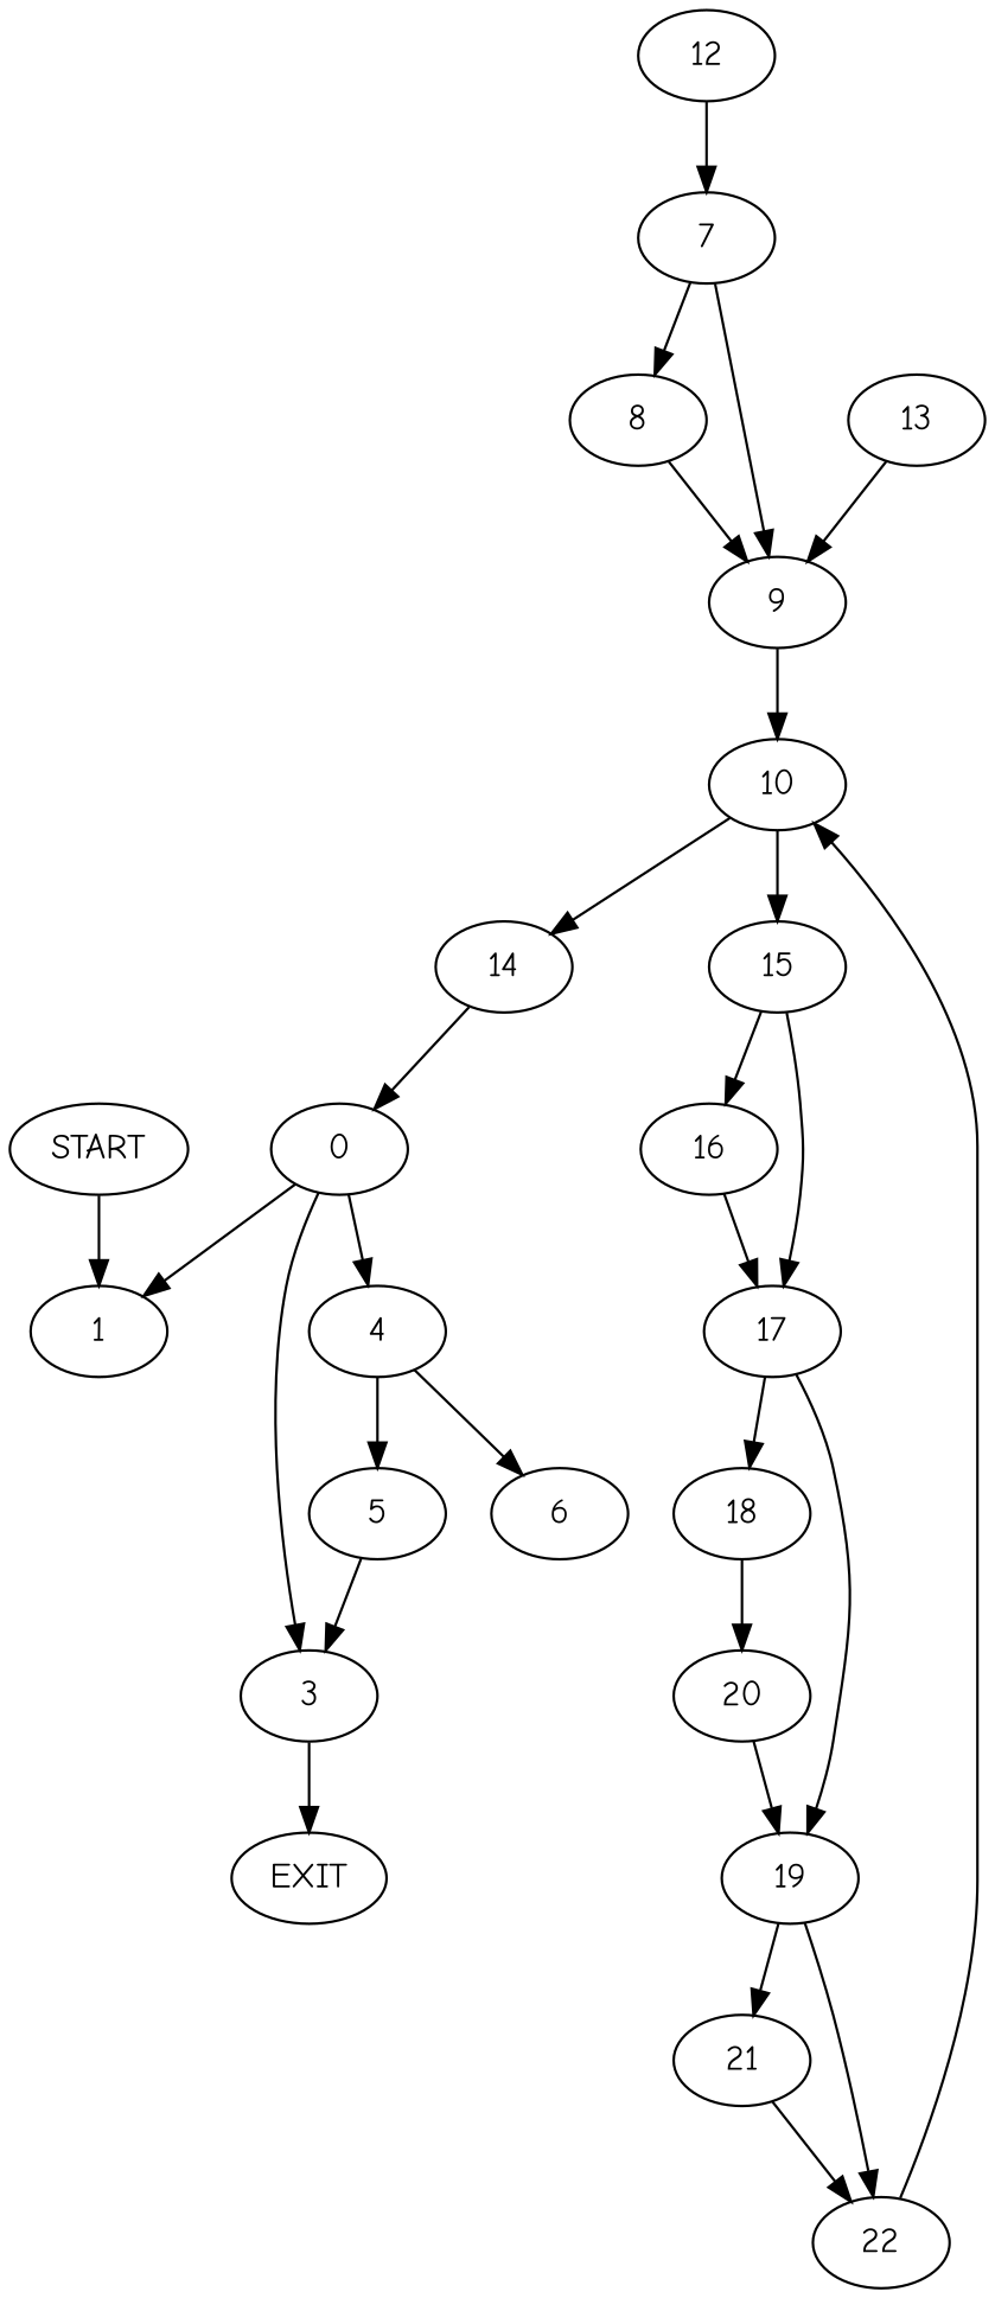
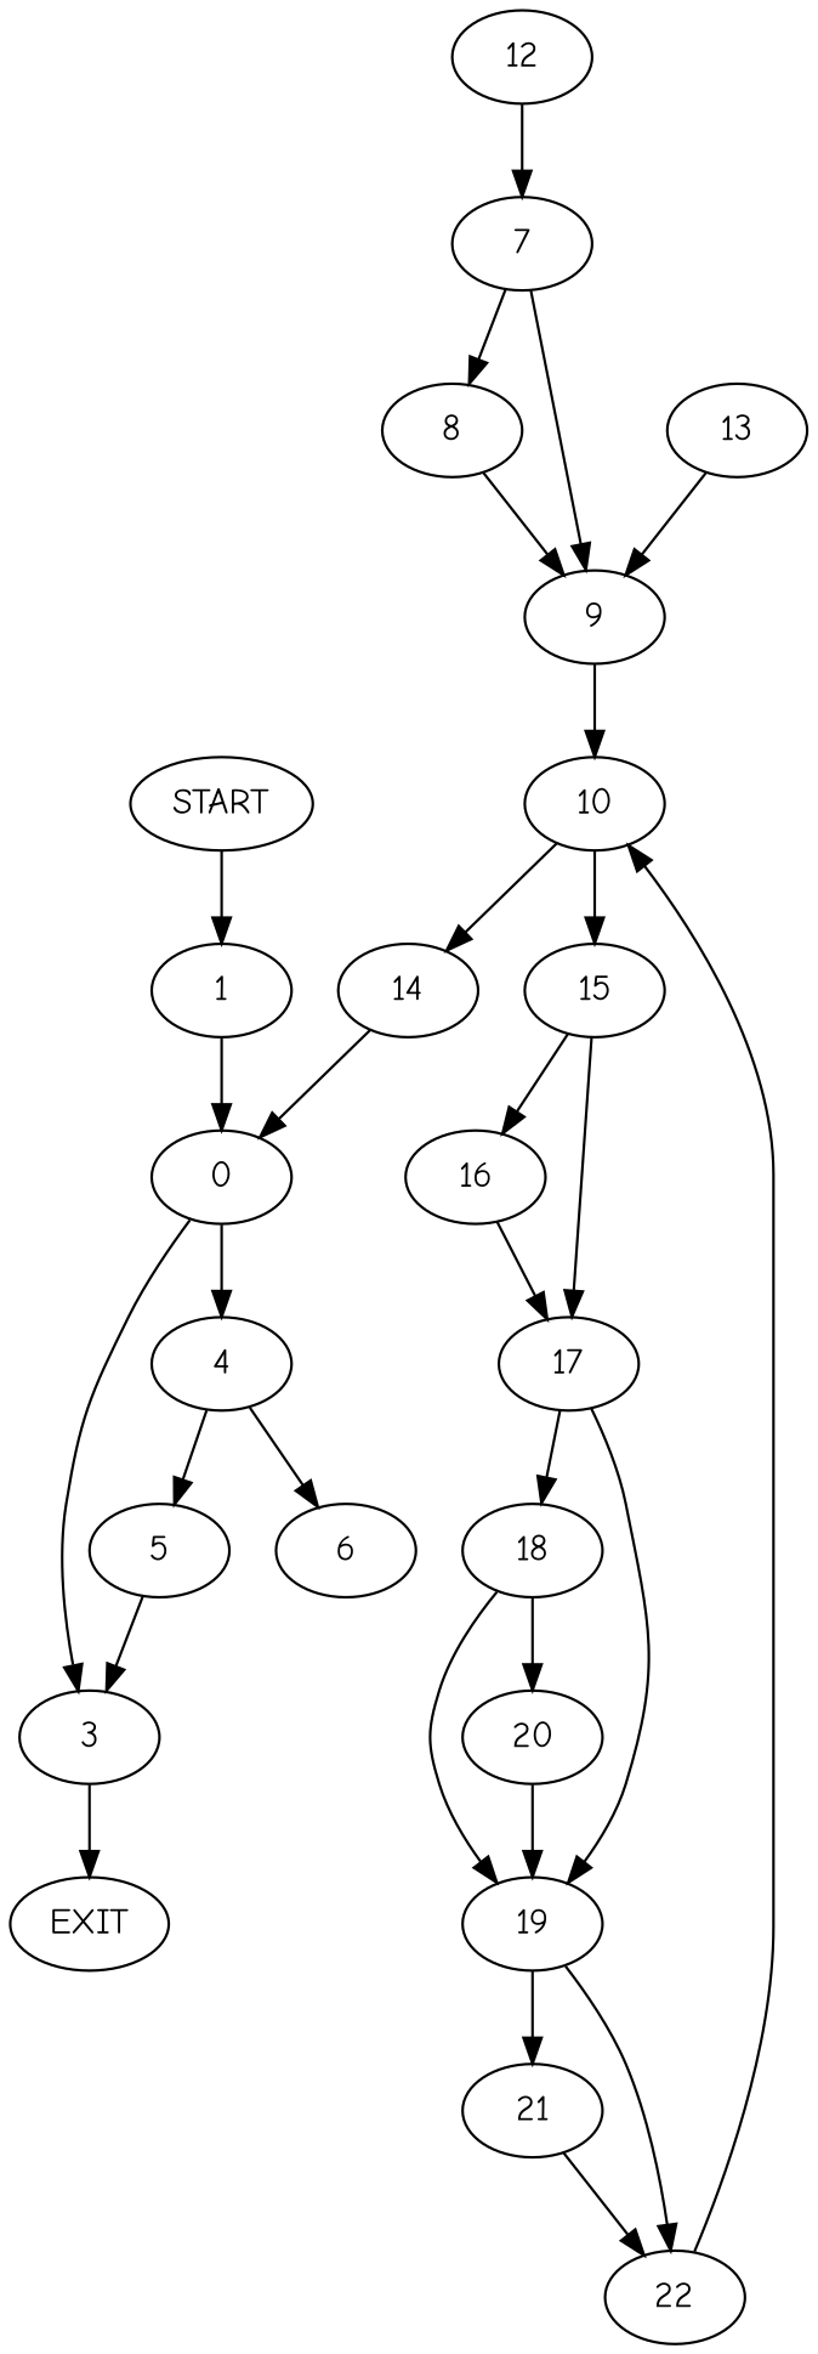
  digraph {
    fontname="Comic Neue"
    node [fontname="Comic Neue"]
    edge [fontname="Comic Neue"]
    n1 [label=START]
    1
    n3 [label=0]
    n4 [label=EXIT]
    3
    4
    5
    6
    7
    8
    9
    10
    14
    15
    16
    17
    12
    13
    18
    19
    20
    21
    22
    n1 -> 1
-   n3 -> 1
+   1 -> n3
    n3 -> 3
    n3 -> 4
    3 -> n4
    4 -> 5
    4 -> 6
    5 -> 3
    7 -> 8
    7 -> 9
    8 -> 9
    9 -> 10
    10 -> 14
    10 -> 15
    14 -> n3
    15 -> 16
    15 -> 17
    16 -> 17
    17 -> 18
    17 -> 19
    12 -> 7
    13 -> 9
+   18 -> 19
    18 -> 20
    19 -> 21
    19 -> 22
    20 -> 19
    21 -> 22
    22 -> 10
  }
